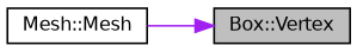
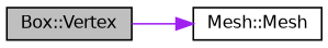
  digraph {
    rankdir=RL
    node [color=black fontname=Helvetica fontsize=10 shape=record style=filled]
    n1 [fillcolor=grey75 fontcolor=black height=0.2 label="Box::Vertex" width=0.4]
    n2 [fillcolor=white height=0.2 label="Mesh::Mesh" width=0.4]
-   n1 -> n2 [color=purple dir=back fontname=Helvetica fontsize=10 labelfontname=Helvetica labelfontsize=10 style=solid]
+   n2 -> n1 [color=purple dir=back fontname=Helvetica fontsize=10 labelfontname=Helvetica labelfontsize=10 style=solid]
  }
